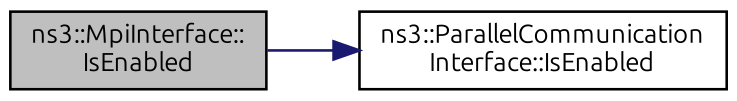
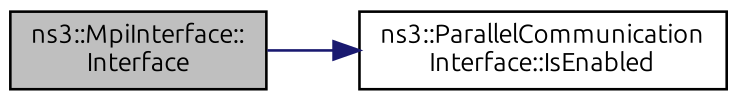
  digraph {
    rankdir=LR
    fontname=Ubuntu
    node [color=black fontname=Ubuntu fontsize=10 shape=record style=filled]
-   n1 [fillcolor=grey75 fontcolor=black height=0.2 label="ns3::MpiInterface::\lIsEnabled" width=0.4]
+   n1 [fillcolor=grey75 fontcolor=black height=0.2 label="ns3::MpiInterface::\lInterface" width=0.4]
    n2 [fillcolor=white height=0.2 label="ns3::ParallelCommunication\lInterface::IsEnabled" width=0.4]
    n1 -> n2 [color=midnightblue fontname=Ubuntu fontsize=10 labelfontname=Helvetica labelfontsize=10 style=solid]
  }
